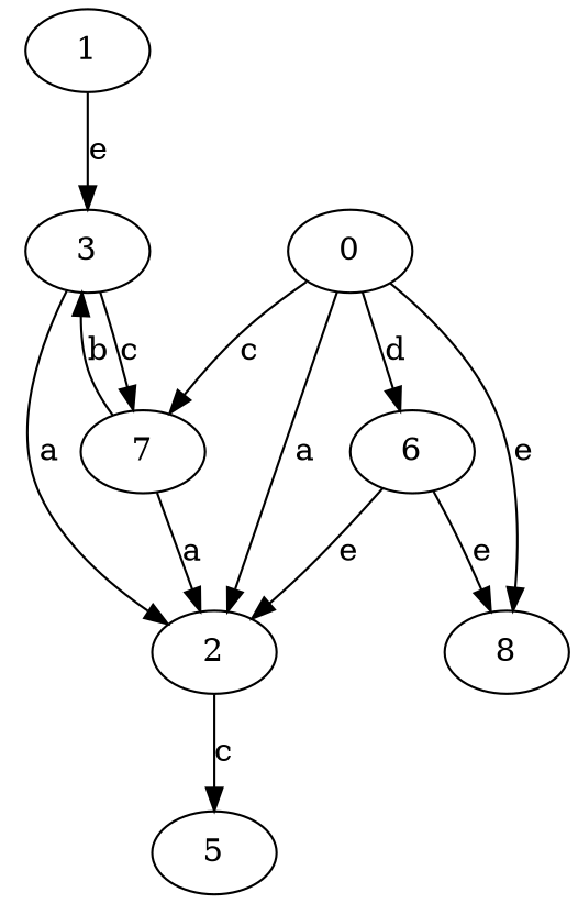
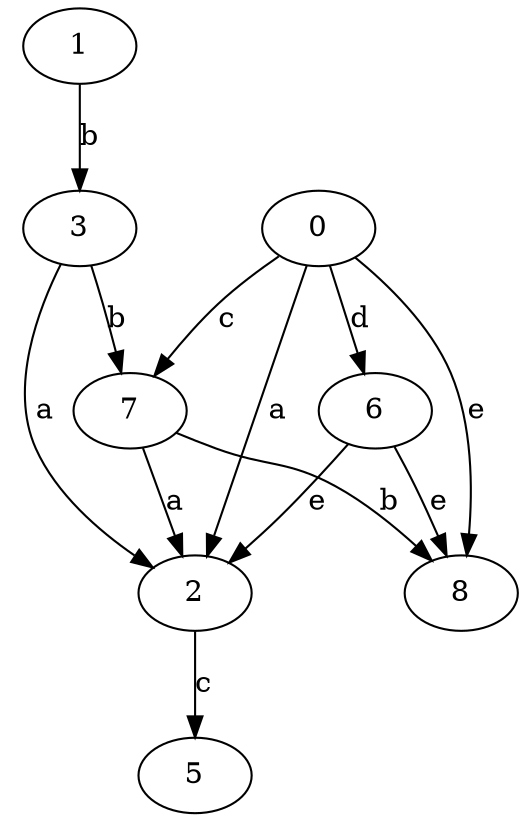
  strict digraph {
    1
    3
    2
    n4 [label=7]
    5
    6
    8
    0
-   1 -> 3 [label=e]
+   1 -> 3 [label=b]
    3 -> 2 [label=a]
-   3 -> n4 [label=c]
+   3 -> n4 [label=b]
    2 -> 5 [label=c]
-   n4 -> 3 [label=b]
+   n4 -> 8 [label=b]
    n4 -> 2 [label=a]
    6 -> 2 [label=e]
    6 -> 8 [label=e]
    0 -> 2 [label=a]
    0 -> n4 [label=c]
    0 -> 6 [label=d]
    0 -> 8 [label=e]
  }
